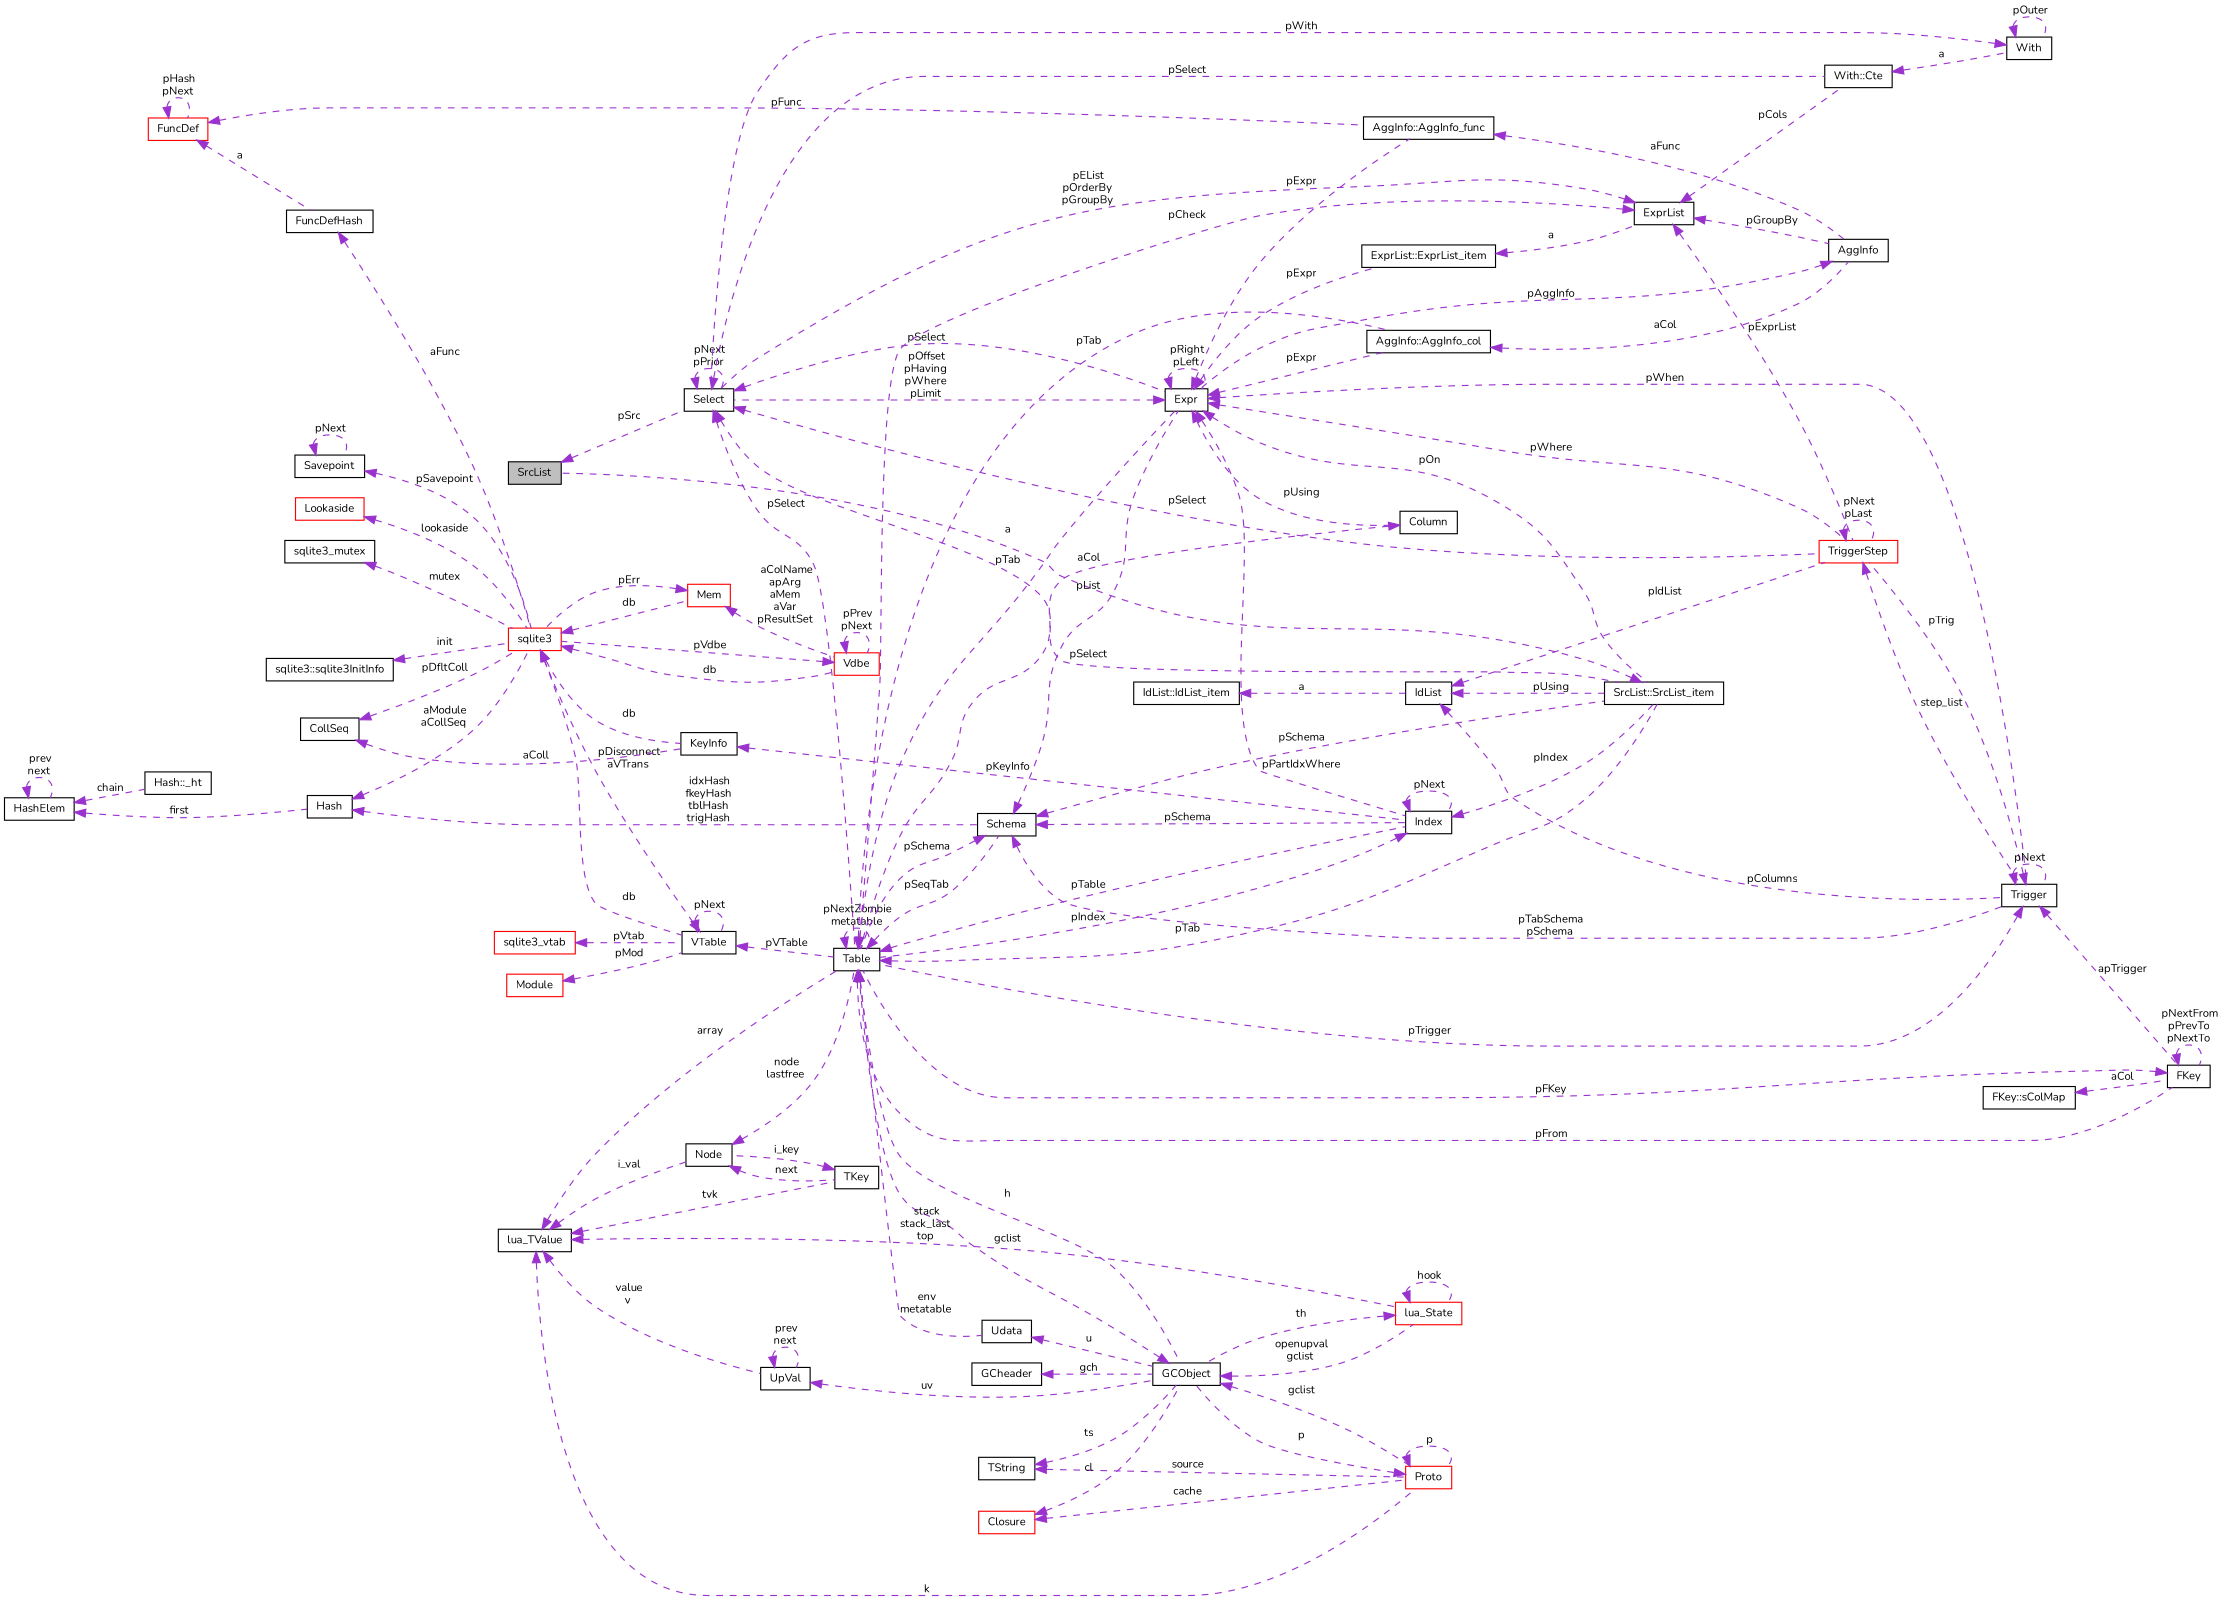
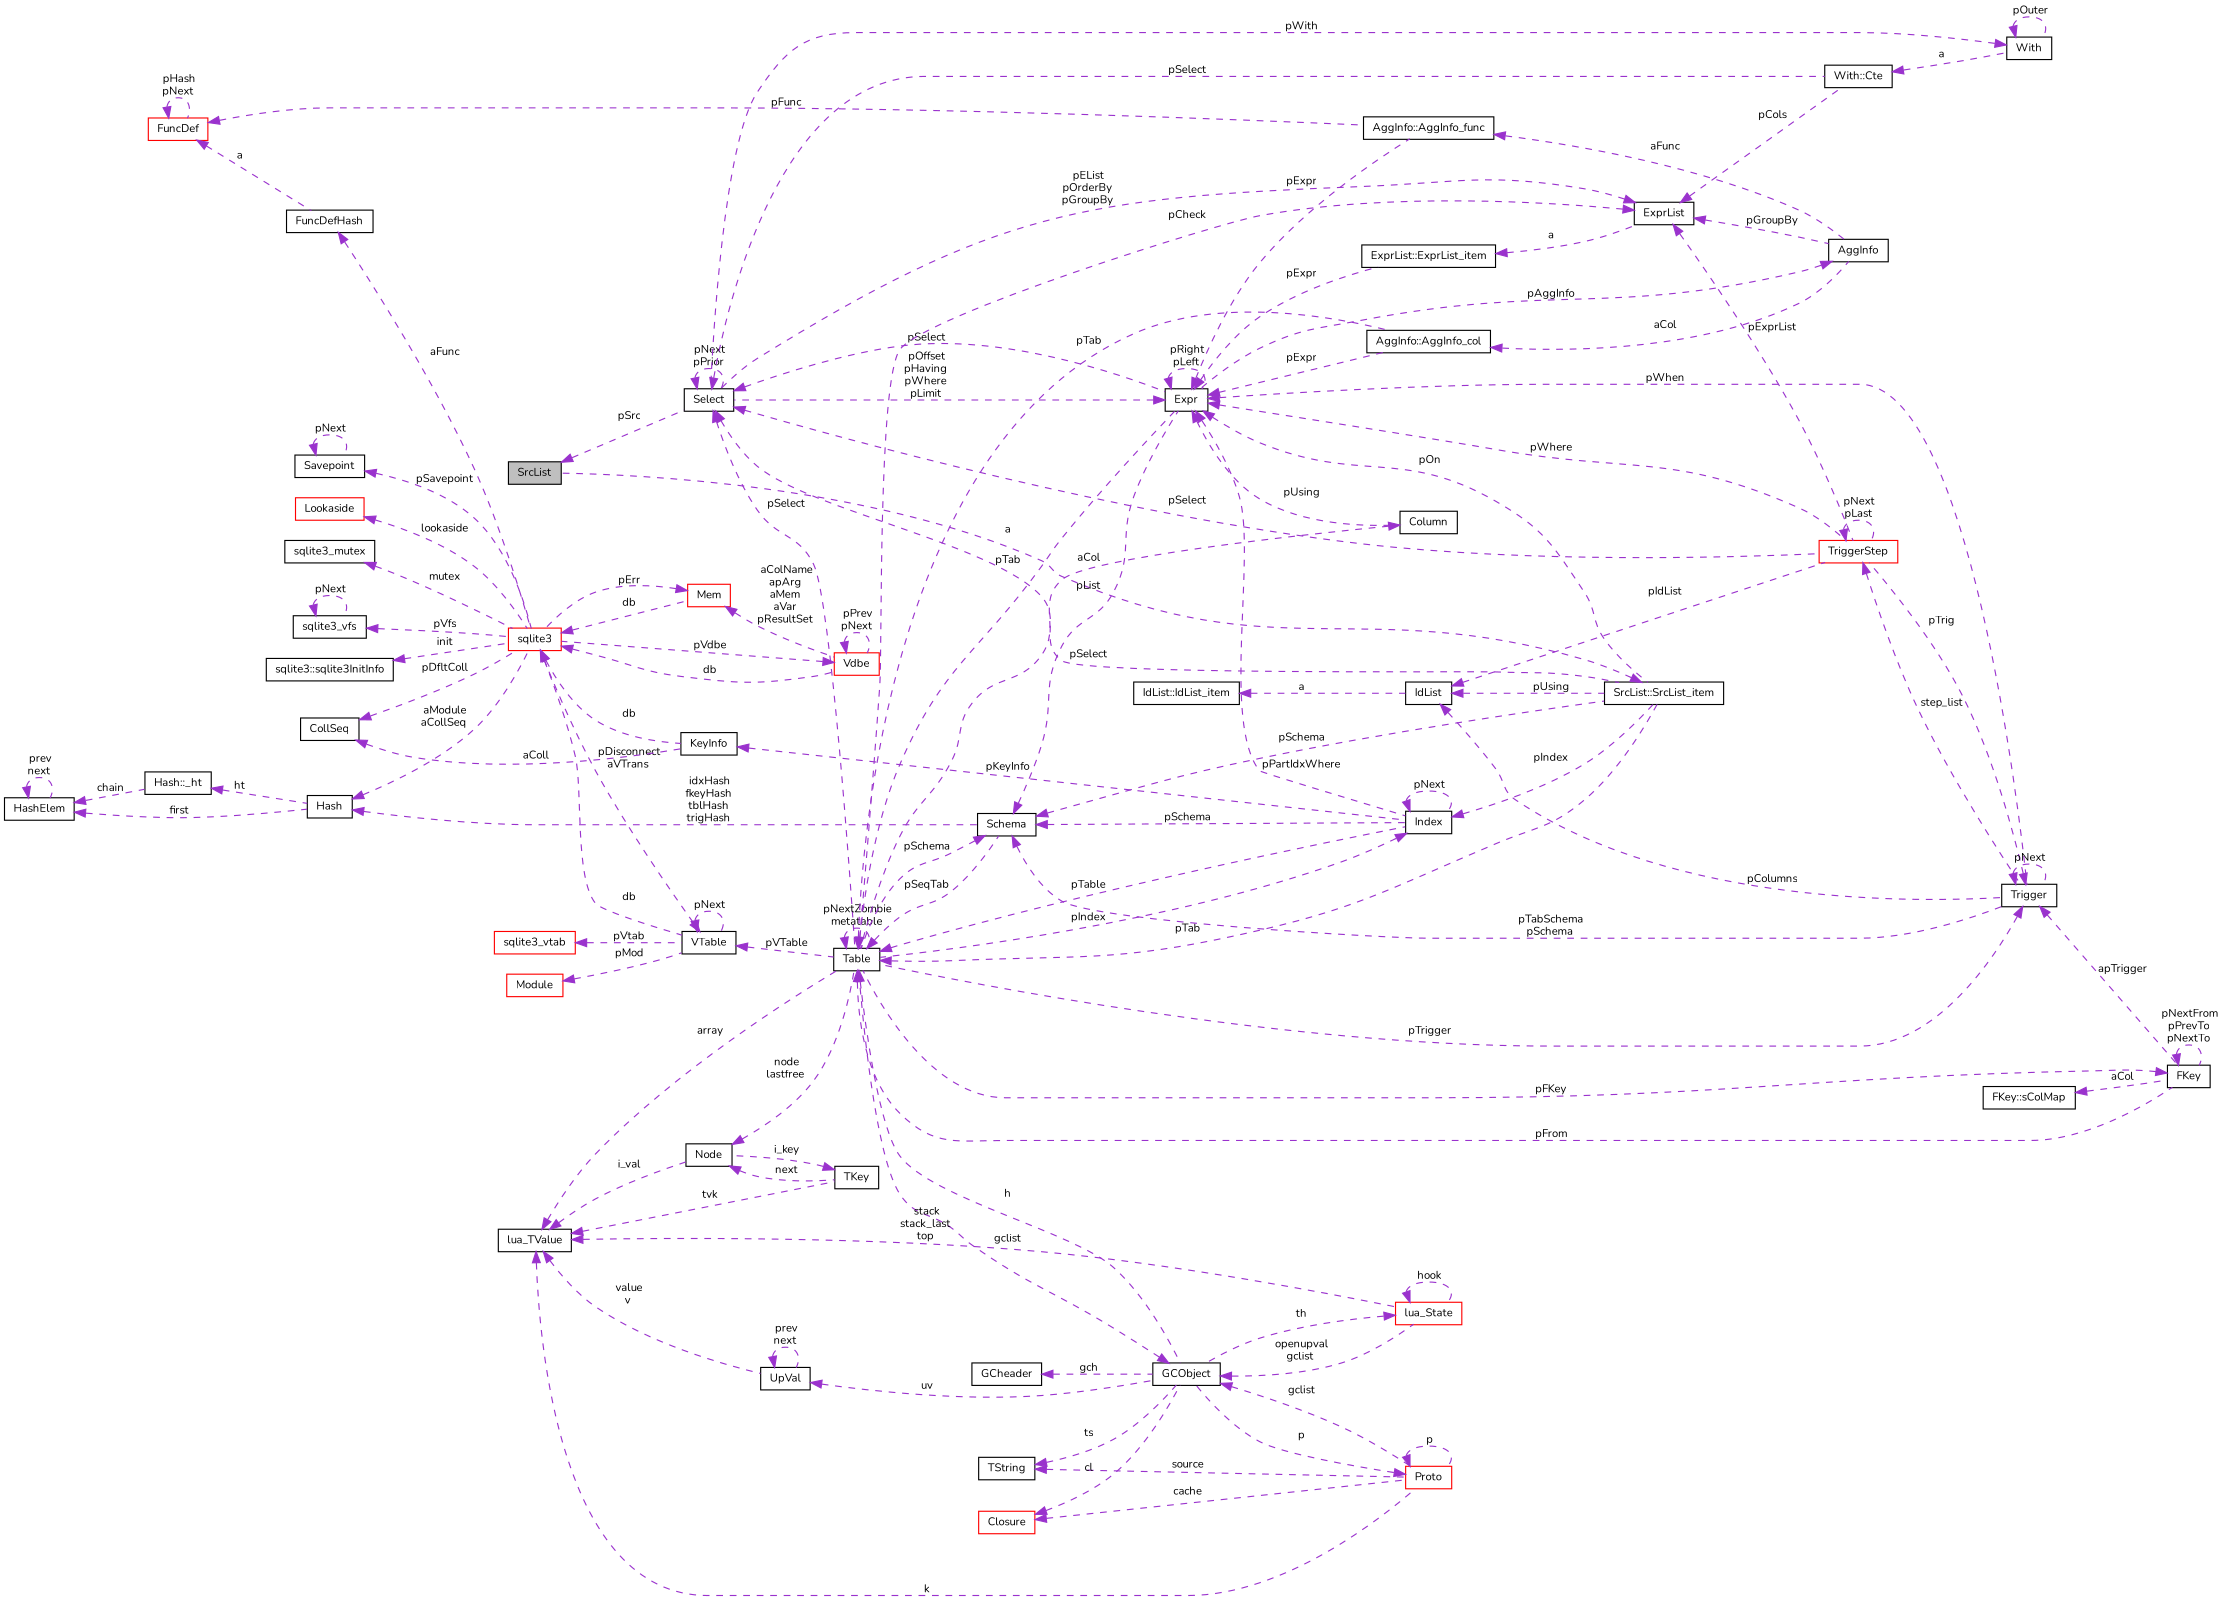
  digraph {
    fontname=Nunito
    rankdir=LR
    node [color=black fillcolor=white fontname=Nunito fontsize=10 shape=record style=filled]
    edge [color=darkorchid3 dir=back fontname=Nunito fontsize=10 labelfontname=Helvetica labelfontsize=10 style=dashed]
    n1 [fillcolor=grey75 fontcolor=black height=0.2 label=SrcList width=0.4]
    n2 [height=0.2 label=Select width=0.4]
    n3 [height=0.2 label="SrcList::SrcList_item" width=0.4]
    n4 [height=0.2 label=Table width=0.4]
    n5 [height=0.2 label=Expr width=0.4]
    n6 [color=red height=0.2 label=TriggerStep width=0.4]
    n7 [height=0.2 label="With::Cte" width=0.4]
    n8 [height=0.2 label=Schema width=0.4]
    n9 [height=0.2 label=Trigger width=0.4]
    n10 [height=0.2 label=Index width=0.4]
    n11 [height=0.2 label="AggInfo::AggInfo_col" width=0.4]
    n12 [height=0.2 label=FKey width=0.4]
    n13 [height=0.2 label=GCObject width=0.4]
-   n14 [height=0.2 label=Udata width=0.4]
    n15 [height=0.2 label=Column width=0.4]
    n16 [height=0.2 label="AggInfo::AggInfo_func" width=0.4]
    n17 [height=0.2 label="ExprList::ExprList_item" width=0.4]
    n18 [height=0.2 label=AggInfo width=0.4]
    n19 [color=red height=0.2 label=Proto width=0.4]
    n20 [color=red height=0.2 label=lua_State width=0.4]
    n21 [height=0.2 label="Node" width=0.4]
    n22 [height=0.2 label=TKey width=0.4]
    n23 [height=0.2 label=lua_TValue width=0.4]
    n24 [height=0.2 label=UpVal width=0.4]
    n25 [height=0.2 label=ExprList width=0.4]
    n26 [color=red height=0.2 label=FuncDef width=0.4]
    n27 [height=0.2 label=FuncDefHash width=0.4]
    n28 [color=red height=0.2 label=sqlite3 width=0.4]
    n29 [height=0.2 label=With width=0.4]
    n30 [height=0.2 label="FKey::sColMap" width=0.4]
    n31 [height=0.2 label=IdList width=0.4]
    n32 [height=0.2 label="IdList::IdList_item" width=0.4]
    n33 [height=0.2 label=VTable width=0.4]
    n34 [color=red height=0.2 label=Mem width=0.4]
    n35 [color=red height=0.2 label=Vdbe width=0.4]
    n36 [height=0.2 label=KeyInfo width=0.4]
    n37 [height=0.2 label=Savepoint width=0.4]
    n38 [color=red height=0.2 label=Lookaside width=0.4]
    n39 [height=0.2 label=sqlite3_mutex width=0.4]
+   n40 [height=0.2 label=sqlite3_vfs width=0.4]
    n41 [height=0.2 label="sqlite3::sqlite3InitInfo" width=0.4]
    n42 [height=0.2 label=CollSeq width=0.4]
    n43 [height=0.2 label=Hash width=0.4]
    n44 [height=0.2 label="Hash::_ht" width=0.4]
    n45 [height=0.2 label=HashElem width=0.4]
    n46 [color=red height=0.2 label=Module width=0.4]
    n47 [color=red height=0.2 label=sqlite3_vtab width=0.4]
    n48 [height=0.2 label=TString width=0.4]
    n49 [color=red height=0.2 label=Closure width=0.4]
    n50 [height=0.2 label=GCheader width=0.4]
    n1 -> n2 [label=" pSrc"]
    n2 -> n2 [label=" pNext\npPrior"]
    n2 -> n3 [label=" pSelect"]
    n2 -> n4 [label=" pSelect"]
    n2 -> n5 [label=" pSelect"]
    n2 -> n6 [label=" pSelect"]
    n2 -> n7 [label=" pSelect"]
    n3 -> n1 [label=" a"]
    n4 -> n3 [label=" pTab"]
    n4 -> n4 [label=" pNextZombie\nmetatable"]
    n4 -> n5 [label=" pTab"]
    n4 -> n8 [label=" pSeqTab"]
    n4 -> n10 [label=" pTable"]
    n4 -> n11 [label=" pTab"]
    n4 -> n12 [label=" pFrom"]
    n4 -> n13 [label=" h"]
-   n4 -> n14 [label=" env\nmetatable"]
    n5 -> n2 [label=" pOffset\npHaving\npWhere\npLimit"]
    n5 -> n3 [label=" pOn"]
    n5 -> n5 [label=" pRight\npLeft"]
    n5 -> n6 [label=" pWhere"]
    n5 -> n9 [label=" pWhen"]
    n5 -> n10 [label=" pPartIdxWhere"]
    n5 -> n11 [label=" pExpr"]
    n5 -> n15 [label=" pUsing"]
    n5 -> n16 [label=" pExpr"]
    n5 -> n17 [label=" pExpr"]
    n6 -> n6 [label=" pNext\npLast"]
    n6 -> n9 [label=" step_list"]
    n7 -> n29 [label=" a"]
    n8 -> n3 [label=" pSchema"]
    n8 -> n4 [label=" pSchema"]
    n8 -> n5 [label=" pList"]
    n8 -> n9 [label=" pTabSchema\npSchema"]
    n8 -> n10 [label=" pSchema"]
    n9 -> n4 [label=" pTrigger"]
    n9 -> n6 [label=" pTrig"]
    n9 -> n9 [label=" pNext"]
    n9 -> n12 [label=" apTrigger"]
    n10 -> n3 [label=" pIndex"]
    n10 -> n4 [label=" pIndex"]
    n10 -> n10 [label=" pNext"]
    n11 -> n18 [label=" aCol"]
    n12 -> n4 [label=" pFKey"]
    n12 -> n12 [label=" pNextFrom\npPrevTo\npNextTo"]
    n13 -> n4 [label=" gclist"]
    n13 -> n19 [label=" gclist"]
    n13 -> n20 [label=" openupval\ngclist"]
-   n14 -> n13 [label=" u"]
    n15 -> n4 [label=" aCol"]
    n16 -> n18 [label=" aFunc"]
    n17 -> n25 [label=" a"]
    n18 -> n5 [label=" pAggInfo"]
    n19 -> n13 [label=" p"]
    n19 -> n19 [label=" p"]
    n20 -> n13 [label=" th"]
    n20 -> n20 [label=" hook"]
    n21 -> n4 [label=" node\nlastfree"]
    n21 -> n22 [label=" next"]
    n22 -> n21 [label=" i_key"]
    n23 -> n4 [label=" array"]
    n23 -> n19 [label=" k"]
    n23 -> n20 [label=" stack\nstack_last\ntop"]
    n23 -> n21 [label=" i_val"]
    n23 -> n22 [label=" tvk"]
    n23 -> n24 [label=" value\nv"]
    n24 -> n13 [label=" uv"]
    n24 -> n24 [label=" prev\nnext"]
    n25 -> n2 [label=" pEList\npOrderBy\npGroupBy"]
    n25 -> n4 [label=" pCheck"]
    n25 -> n6 [label=" pExprList"]
    n25 -> n7 [label=" pCols"]
    n25 -> n18 [label=" pGroupBy"]
    n26 -> n16 [label=" pFunc"]
    n26 -> n26 [label=" pHash\npNext"]
    n26 -> n27 [label=" a"]
    n27 -> n28 [label=" aFunc"]
    n28 -> n33 [label=" db"]
    n28 -> n34 [label=" db"]
    n28 -> n35 [label=" db"]
    n28 -> n36 [label=" db"]
    n29 -> n2 [label=" pWith"]
    n29 -> n29 [label=" pOuter"]
    n30 -> n12 [label=" aCol"]
    n31 -> n3 [label=" pUsing"]
    n31 -> n6 [label=" pIdList"]
    n31 -> n9 [label=" pColumns"]
    n32 -> n31 [label=" a"]
    n33 -> n4 [label=" pVTable"]
    n33 -> n28 [label=" pDisconnect\naVTrans"]
    n33 -> n33 [label=" pNext"]
    n34 -> n28 [label=" pErr"]
    n34 -> n35 [label=" aColName\napArg\naMem\naVar\npResultSet"]
    n35 -> n28 [label=" pVdbe"]
    n35 -> n35 [label=" pPrev\npNext"]
    n36 -> n10 [label=" pKeyInfo"]
    n37 -> n28 [label=" pSavepoint"]
    n37 -> n37 [label=" pNext"]
    n38 -> n28 [label=" lookaside"]
    n39 -> n28 [label=" mutex"]
+   n40 -> n28 [label=" pVfs"]
+   n40 -> n40 [label=" pNext"]
    n41 -> n28 [label=" init"]
    n42 -> n28 [label=" pDfltColl"]
    n42 -> n36 [label=" aColl"]
    n43 -> n8 [label=" idxHash\nfkeyHash\ntblHash\ntrigHash"]
    n43 -> n28 [label=" aModule\naCollSeq"]
+   n44 -> n43 [label=" ht"]
    n45 -> n43 [label=" first"]
    n45 -> n44 [label=" chain"]
    n45 -> n45 [label=" prev\nnext"]
    n46 -> n33 [label=" pMod"]
    n47 -> n33 [label=" pVtab"]
    n48 -> n13 [label=" ts"]
    n48 -> n19 [label=" source"]
    n49 -> n13 [label=" cl"]
    n49 -> n19 [label=" cache"]
    n50 -> n13 [label=" gch"]
  }
